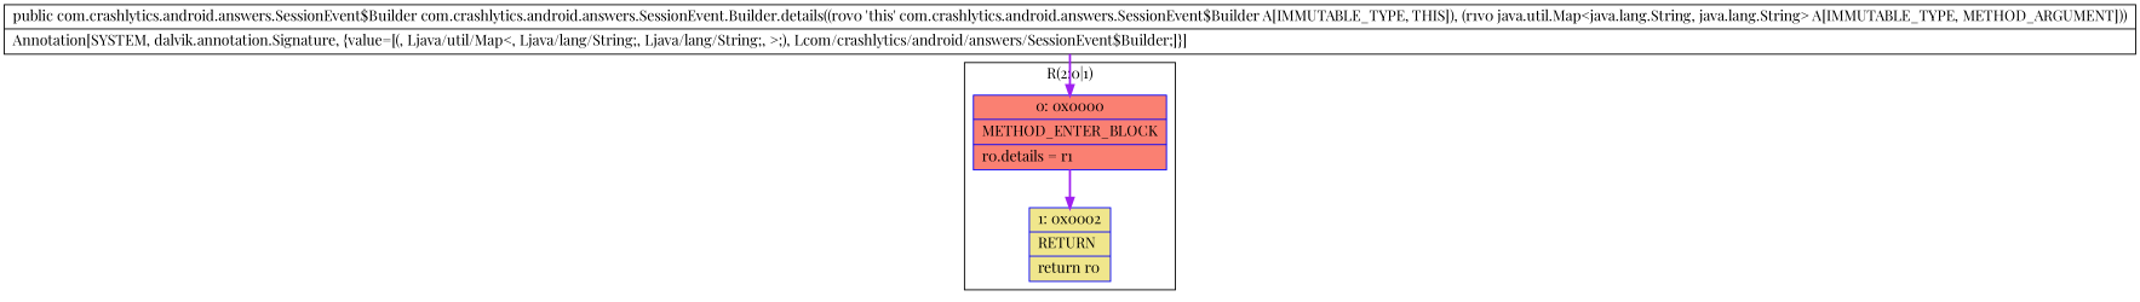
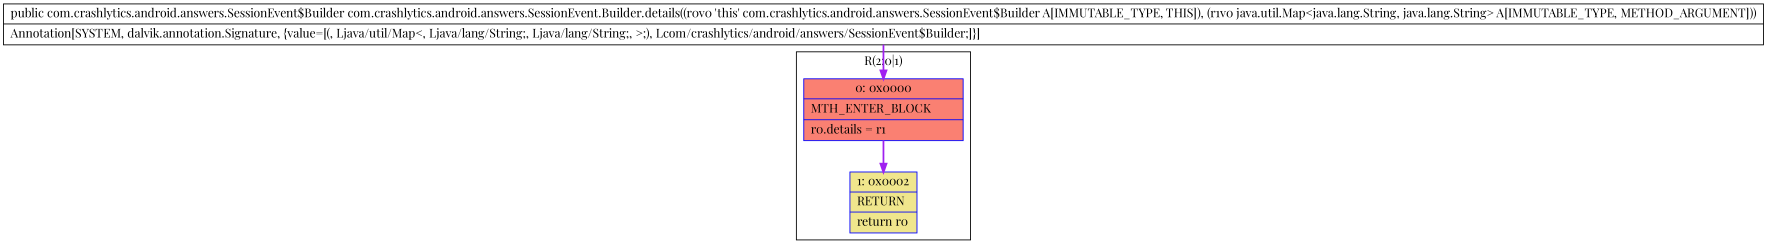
  digraph {
    fontname="Playfair Display"
    node [color=blue shape=record style=filled fontname="Playfair Display"]
    edge [color=purple style=bold fontname="Playfair Display"]
-   n1 [label="{0\:\ 0x0000|METHOD_ENTER_BLOCK\l|r0.details = r1\l}" fillcolor=salmon]
+   n1 [label="{0\:\ 0x0000|MTH_ENTER_BLOCK\l|r0.details = r1\l}" fillcolor=salmon]
    n2 [label="{1\:\ 0x0002|RETURN\l|return r0\l}" fillcolor=khaki]
    n3 [label="{public com.crashlytics.android.answers.SessionEvent$Builder com.crashlytics.android.answers.SessionEvent.Builder.details((r0v0 'this' com.crashlytics.android.answers.SessionEvent$Builder A[IMMUTABLE_TYPE, THIS]), (r1v0 java.util.Map\<java.lang.String, java.lang.String\> A[IMMUTABLE_TYPE, METHOD_ARGUMENT]))  | Annotation[SYSTEM, dalvik.annotation.Signature, \{value=[(, Ljava\/util\/Map\<, Ljava\/lang\/String;, Ljava\/lang\/String;, \>;), Lcom\/crashlytics\/android\/answers\/SessionEvent$Builder;]\}]\l}" fillcolor=white color=""]
    subgraph cluster_1 {
      label="R(2:0|1)"
      n1
      n2
    }
    n1 -> n2
    n3 -> n1
  }
